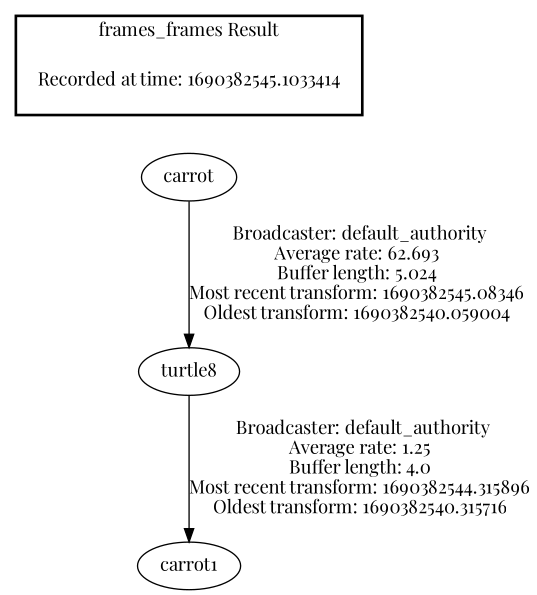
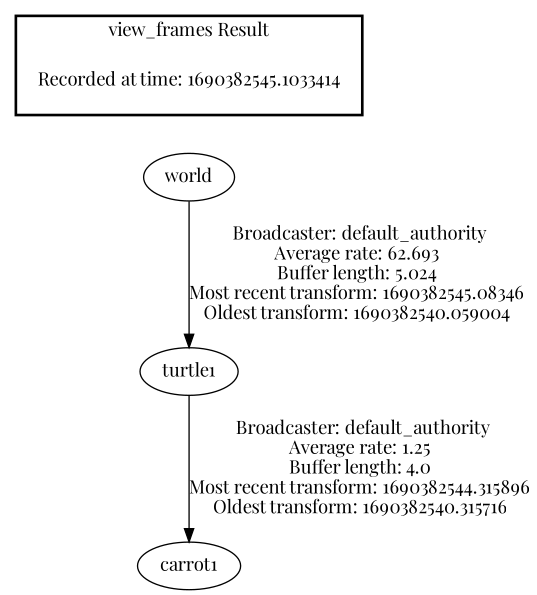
  digraph {
    fontname="Playfair Display"
    node [fontname="Playfair Display"]
    edge [fontname="Playfair Display"]
    n1 [label="Recorded at time: 1690382545.1033414" shape=plaintext]
-   world [label=carrot]
-   turtle1 [label=turtle8]
+   world
+   turtle1
    carrot1
    subgraph cluster_1 {
      color=black
-     label="frames_frames Result"
+     label="view_frames Result"
      style=bold
      n1
    }
    n1 -> world [style=invis]
    world -> turtle1 [label=" Broadcaster: default_authority\nAverage rate: 62.693\nBuffer length: 5.024\nMost recent transform: 1690382545.08346\nOldest transform: 1690382540.059004\n"]
    turtle1 -> carrot1 [label=" Broadcaster: default_authority\nAverage rate: 1.25\nBuffer length: 4.0\nMost recent transform: 1690382544.315896\nOldest transform: 1690382540.315716\n"]
  }
